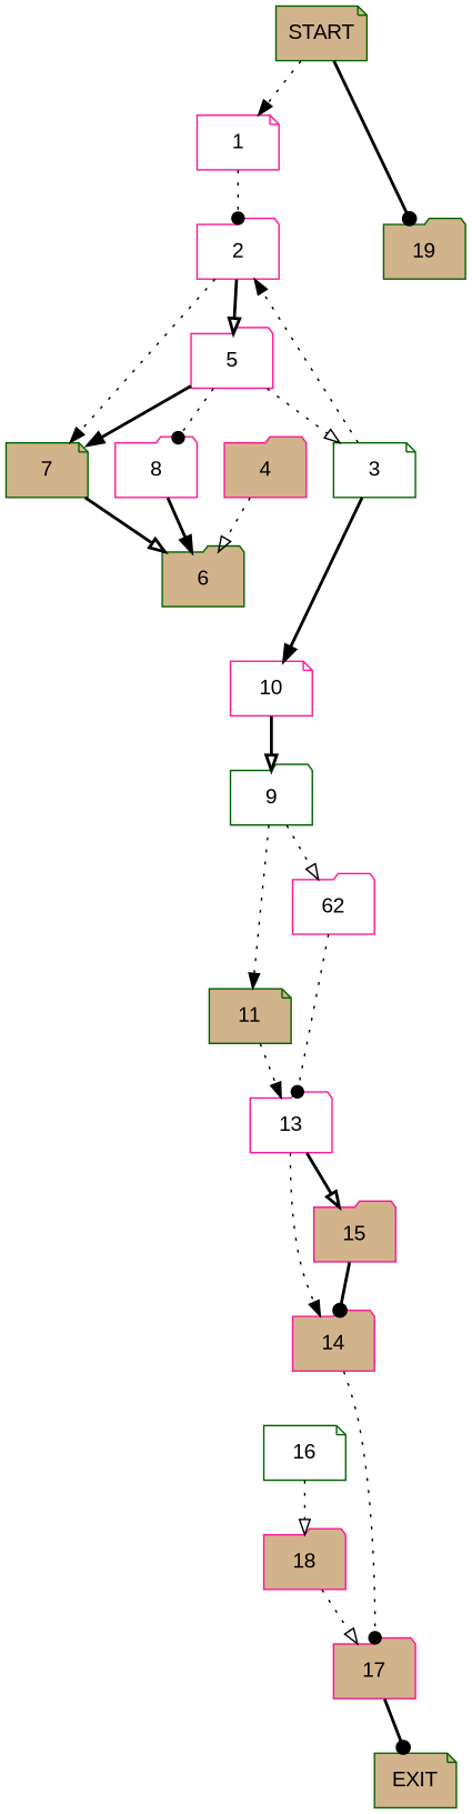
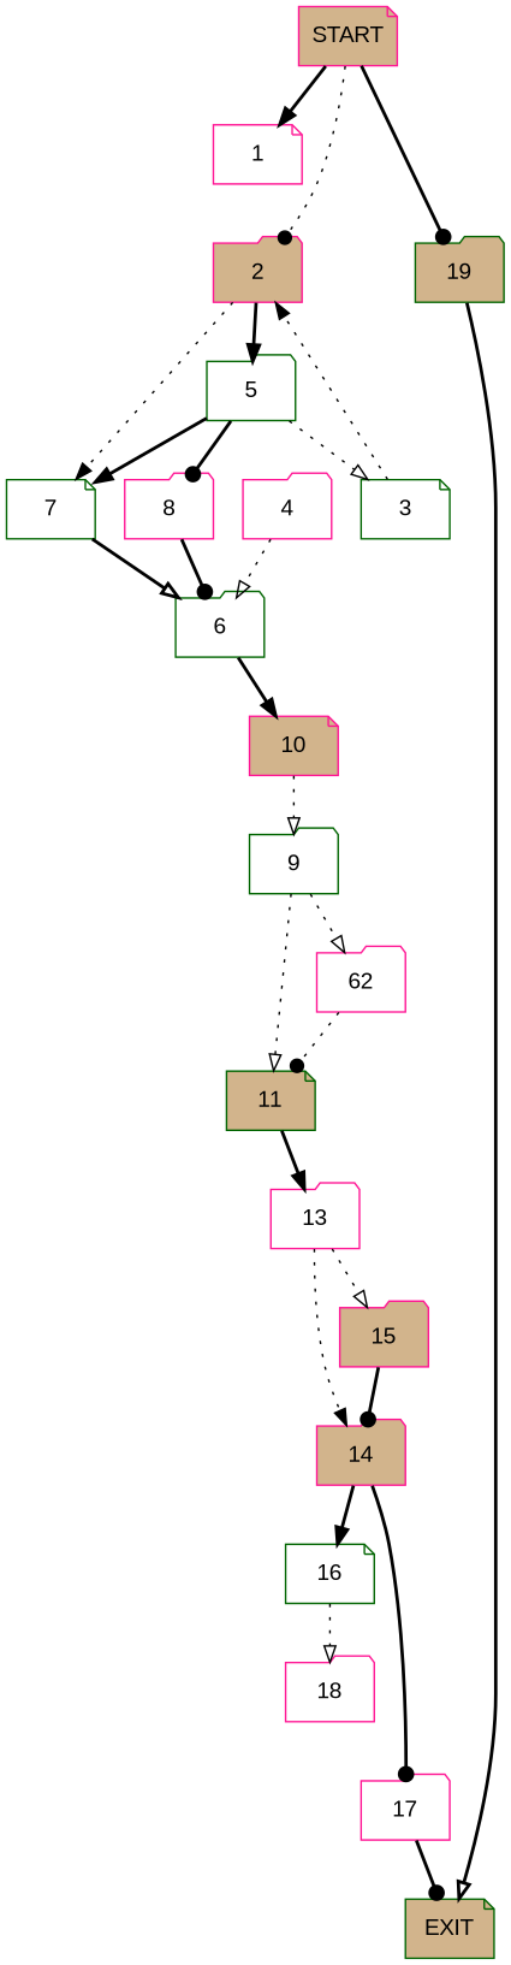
  digraph {
    fontname="Liberation Sans"
    node [color=deeppink fillcolor=tan fontname="Liberation Sans" shape=folder style=filled]
    edge [arrowhead=onormal fontname="Liberation Sans" style=dotted]
-   n1 [color=darkgreen label=START shape=note]
+   n1 [label=START shape=note]
    1 [fillcolor=white shape=note]
    19 [color=darkgreen]
-   2 [fillcolor=white]
+   2
    n5 [color=darkgreen label=EXIT shape=note]
-   5 [fillcolor=white]
-   7 [color=darkgreen shape=note]
+   5 [color=darkgreen fillcolor=white]
+   7 [color=darkgreen fillcolor=white shape=note]
    3 [color=darkgreen fillcolor=white shape=note]
-   4
-   6 [color=darkgreen]
+   4 [fillcolor=white]
+   6 [color=darkgreen fillcolor=white]
    8 [fillcolor=white]
-   10 [fillcolor=white shape=note]
+   10 [shape=note]
    9 [color=darkgreen fillcolor=white]
    11 [color=darkgreen shape=note]
    n15 [fillcolor=white label=62]
    13 [fillcolor=white]
    14
    15
    16 [color=darkgreen fillcolor=white shape=note]
-   17
-   18
-   n1 -> 1 [arrowhead=normal]
+   17 [fillcolor=white]
+   18 [fillcolor=white]
+   n1 -> 1 [arrowhead=normal style=bold]
    n1 -> 19 [arrowhead=dot style=bold]
-   1 -> 2 [arrowhead=dot]
-   2 -> 5 [style=bold]
+   n1 -> 2 [arrowhead=dot]
+   19 -> n5 [style=bold]
+   2 -> 5 [arrowhead=normal style=bold]
    2 -> 7 [arrowhead=normal]
    5 -> 7 [arrowhead=normal style=bold]
    5 -> 3
-   5 -> 8 [arrowhead=dot]
+   5 -> 8 [arrowhead=dot style=bold]
    7 -> 6 [style=bold]
    3 -> 2 [arrowhead=normal]
    4 -> 6
-   3 -> 10 [arrowhead=normal style=bold]
-   8 -> 6 [arrowhead=normal style=bold]
-   10 -> 9 [style=bold]
-   9 -> 11 [arrowhead=normal]
+   6 -> 10 [arrowhead=normal style=bold]
+   8 -> 6 [arrowhead=dot style=bold]
+   10 -> 9
+   9 -> 11
    9 -> n15
-   11 -> 13 [arrowhead=normal]
-   n15 -> 13 [arrowhead=dot]
+   11 -> 13 [arrowhead=normal style=bold]
+   n15 -> 11 [arrowhead=dot]
    13 -> 14 [arrowhead=normal]
-   13 -> 15 [style=bold]
-   14 -> 17 [arrowhead=dot]
+   13 -> 15
+   14 -> 16 [arrowhead=normal style=bold]
+   14 -> 17 [arrowhead=dot style=bold]
    15 -> 14 [arrowhead=dot style=bold]
    16 -> 18
    17 -> n5 [arrowhead=dot style=bold]
-   18 -> 17
  }
